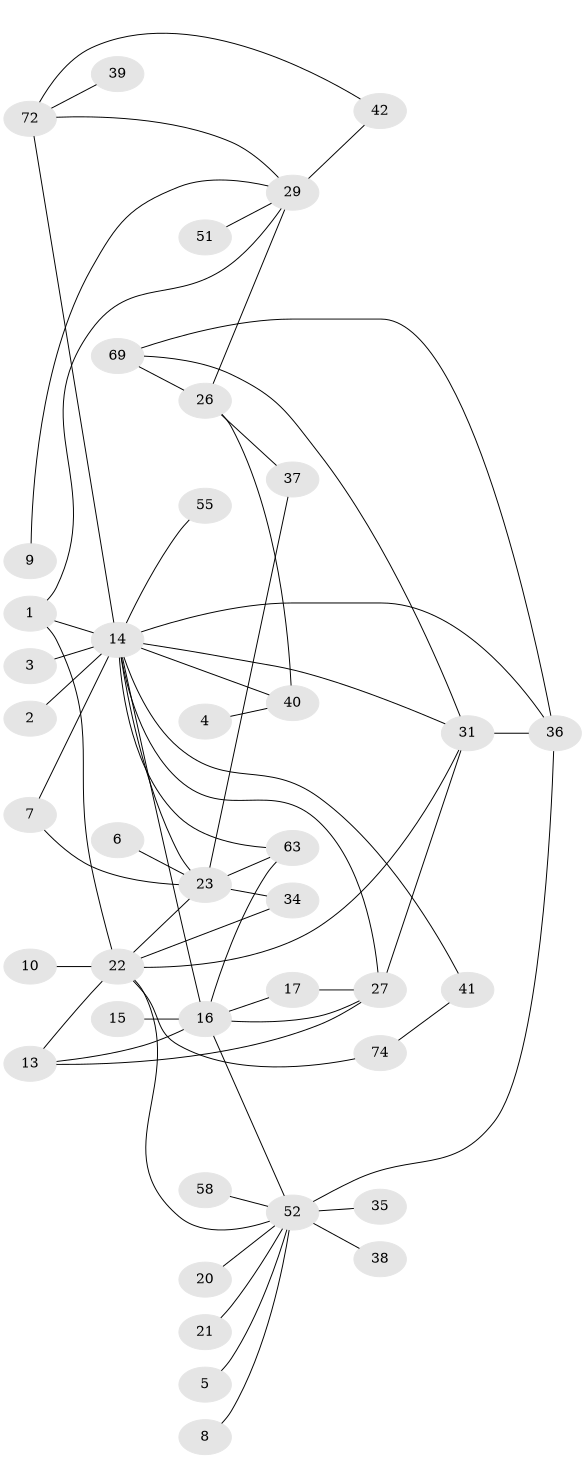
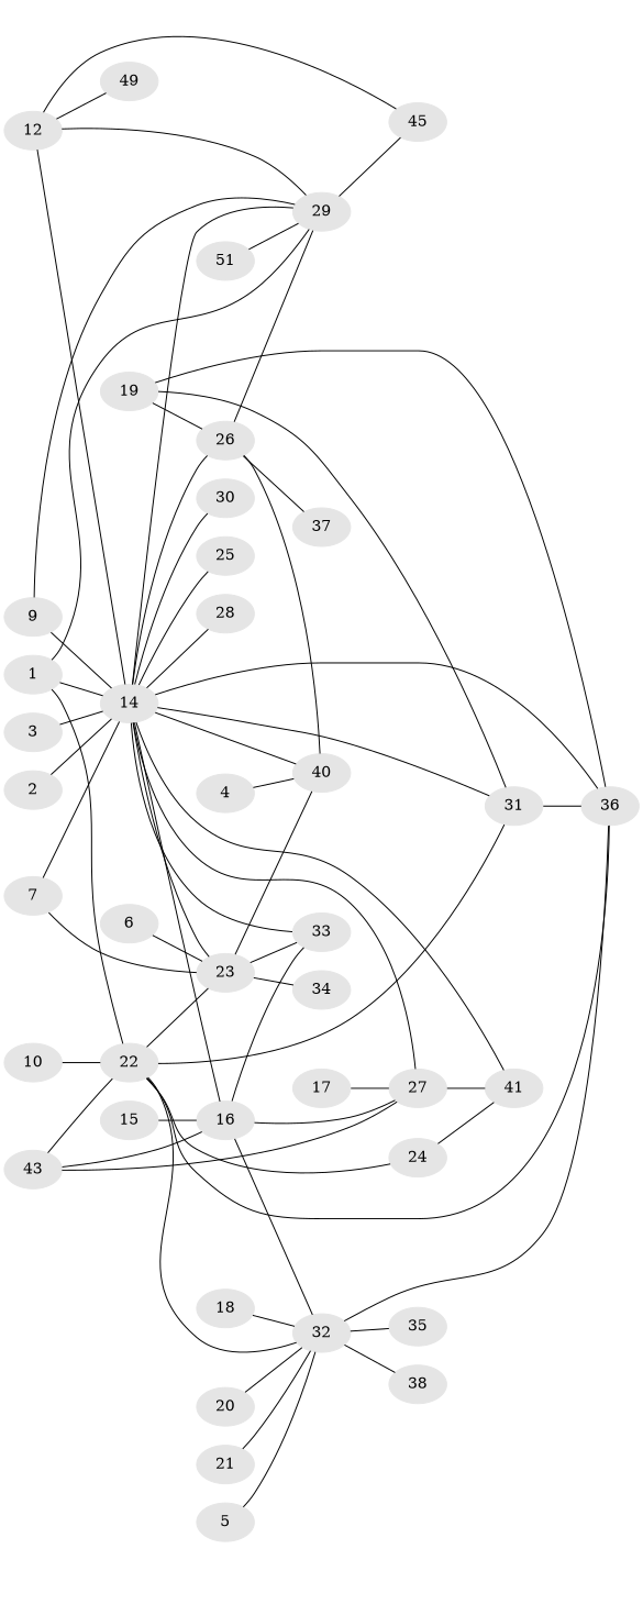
  graph {
    fontname="DejaVu Serif"
    rankdir=LR
    node [color=gray90 fontname="DejaVu Serif" style=filled]
    edge [fontname="DejaVu Serif" weight=1.0]
    1
    14
    22
    29
    40
    23
-   33 [label=63]
+   33
    16
    27
-   25 [label=55]
+   25
    26
+   28
+   30
    31
    36
    41
-   32 [label=52]
-   24 [label=74]
-   42
+   32
+   24
+   42 [label=45]
    2
    3
    4
    5
    35
    38
    6
    34
    37
    7
-   8
    9
    10
    n33 [label=51]
-   12 [label=72]
-   39
-   13
+   12
+   39 [label=49]
+   13 [label=43]
    17
    15
-   18 [label=58]
-   19 [label=69]
+   18
+   19
    20
    21
    1 -- 14
    1 -- 22
    1 -- 29
+   14 -- 29
    14 -- 40
    14 -- 23 [weight=2.0]
    14 -- 33 [weight=2.0]
    14 -- 16 [weight=2.0]
    14 -- 27
    14 -- 25
+   14 -- 26
+   14 -- 28
+   14 -- 30
    14 -- 31 [weight=2.0]
    14 -- 36
    14 -- 41
    22 -- 23
    22 -- 31
-   22 -- 34
+   22 -- 36
    22 -- 32
    22 -- 24
    29 -- 42
    23 -- 33
    23 -- 34
-   23 -- 37
+   23 -- 40
    16 -- 33
    16 -- 27
    16 -- 32 [weight=2.0]
-   16 -- 17
-   27 -- 31
+   27 -- 41
    26 -- 29
    26 -- 40
    26 -- 37
    31 -- 36 [weight=2.0]
    32 -- 36 [weight=2.0]
    32 -- 35
    32 -- 38
    24 -- 41
    2 -- 14
    3 -- 14
    4 -- 40
    5 -- 32
    6 -- 23
    7 -- 14
    7 -- 23
-   8 -- 32
+   9 -- 14 [weight=2.0]
    9 -- 29
    10 -- 22
    n33 -- 29
    12 -- 14 [weight=2.0]
    12 -- 29
    12 -- 42
    12 -- 39
    13 -- 22
    13 -- 16
    13 -- 27
    17 -- 27
    15 -- 16
    18 -- 32
    19 -- 26
    19 -- 31
    19 -- 36
    20 -- 32
    21 -- 32
  }
